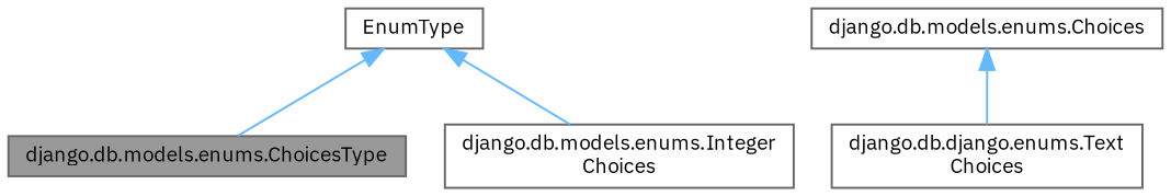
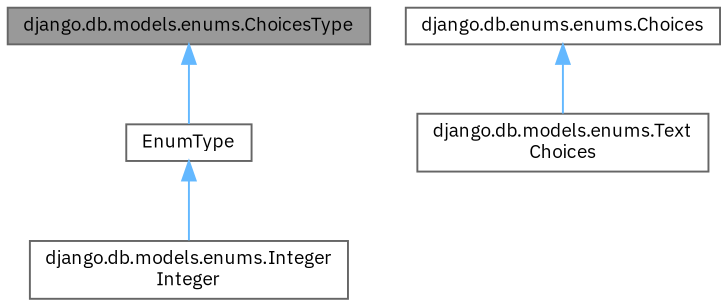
  digraph {
    fontname="IBM Plex Sans"
    node [color=gray40 fillcolor=white fontname="IBM Plex Sans" fontsize=10 shape=box style=filled]
    edge [color=steelblue1 dir=back fontname="IBM Plex Sans" fontsize=10 labelfontname=Helvetica labelfontsize=10 style=solid]
    n1 [fillcolor=grey60 fontcolor=black height=0.2 label="django.db.models.enums.ChoicesType" width=0.4]
-   n2 [height=0.2 label="django.db.models.enums.Choices" width=0.4]
-   n3 [height=0.2 label="django.db.django.enums.Text\lChoices" width=0.4]
+   n2 [height=0.2 label="django.db.enums.enums.Choices" width=0.4]
+   n3 [height=0.2 label="django.db.models.enums.Text\lChoices" width=0.4]
    n4 [height=0.2 label=EnumType width=0.4]
-   n5 [height=0.2 label="django.db.models.enums.Integer\lChoices" width=0.4]
+   n5 [height=0.2 label="django.db.models.enums.Integer\lInteger" width=0.4]
    n2 -> n3
-   n4 -> n1
+   n1 -> n4
    n4 -> n5
  }
